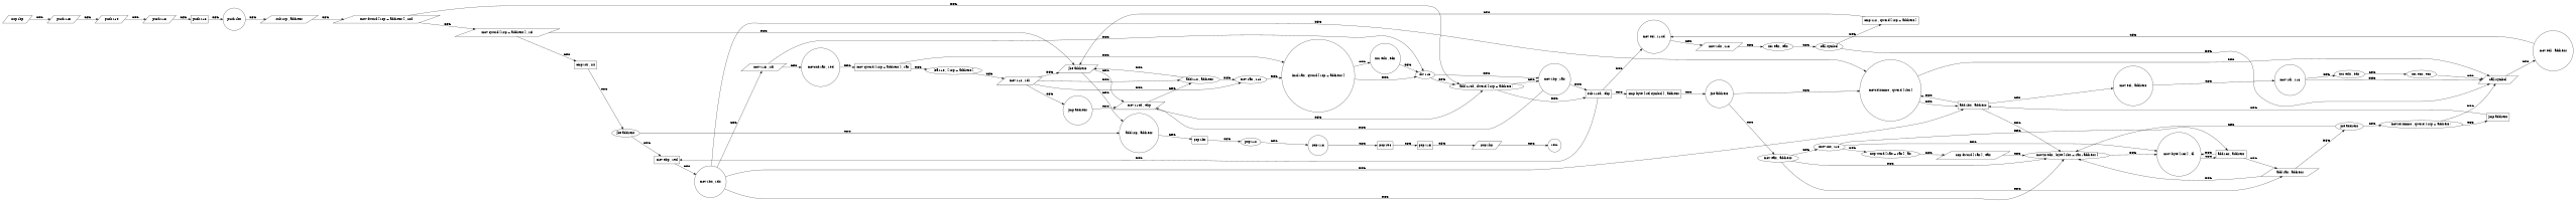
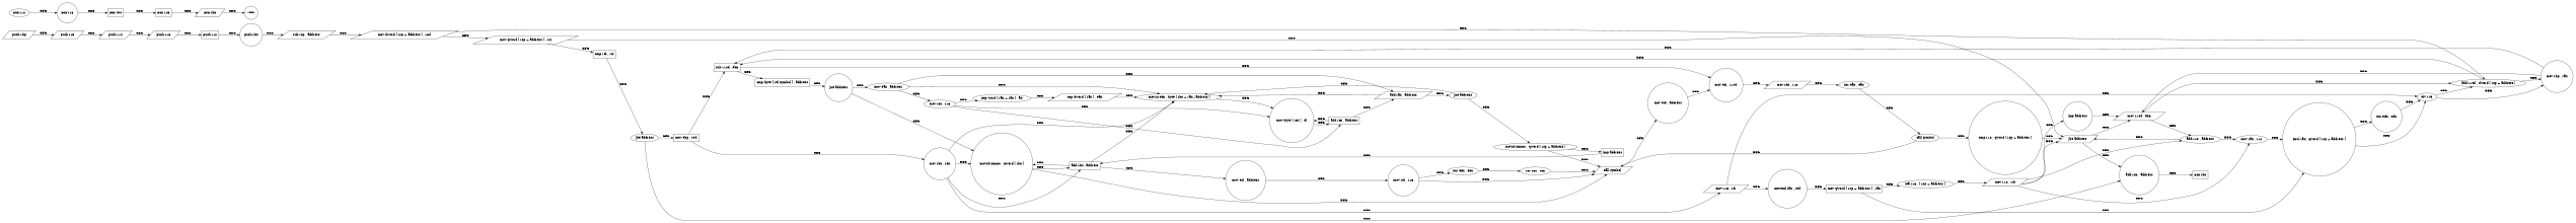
  digraph {
    rankdir=LR
    node [shape=circle]
-   n1 [label="nop rbp" shape=parallelogram]
+   n1 [label="push rbp" shape=parallelogram]
    n2 [label="push r15" shape=parallelogram]
    n3 [label="push r14" shape=parallelogram]
    n4 [label="push r13" shape=parallelogram]
    n5 [label="push r12" shape=box]
    n6 [label="push rbx"]
    n7 [label="sub rsp , address" shape=parallelogram]
    n8 [label="mov dword [ rsp + address ] , r8d" shape=parallelogram]
    n9 [label="mov qword [ rsp + address ] , rsi" shape=parallelogram]
    n10 [label="add r14d , dword [ rsp + address ]" shape=ellipse]
    n11 [label="cmp rdi , rsi" shape=box]
    n12 [label="jbe address" shape=parallelogram]
    n13 [label="sub r14d , ebp" shape=box]
    n14 [label="mov rbp , rax"]
    n15 [label="jbe address" shape=ellipse]
    n16 [label="add rsp , address"]
    n17 [label="mov r14d , ebp" shape=parallelogram]
    n18 [label="mov ebp , r9d" shape=box]
    n19 [label="pop rbx" shape=box]
    n20 [label="mov rbx , rdx"]
    n21 [label="pop r12" shape=ellipse]
    n22 [label="mov r15 , rdi" shape=parallelogram]
    n23 [label="movsd xmm0 , qword [ rbx ]"]
    n24 [label="add rbx , address" shape=box]
    n25 [label="movzx edx , byte [ rbx + rax - address ]" shape=ellipse]
    n26 [label="add r12 , address" shape=ellipse]
    n27 [label="cmp byte [ rel symbol ] , address" shape=box]
    n28 [label="mov esi , r14d"]
    n29 [label="pop r13"]
    n30 [label="pop r94" shape=box]
    n31 [label="pop r15" shape=box]
    n32 [label="pop rbp" shape=parallelogram]
    n33 [label=retn]
    n34 [label="movsxd rax , r9d"]
    n35 [label="div r15" shape=ellipse]
    n36 [label="call symbol" shape=parallelogram]
    n37 [label="mov esi , address"]
    n38 [label="mov byte [ rcx ] , dl"]
    n39 [label="mov qword [ rsp + address ] , rax" shape=box]
    n40 [label="lea r13 , [ rsp + address ]" shape=ellipse]
    n41 [label="imul rax , qword [ rsp + address ]"]
    n42 [label="mov r12 , rdi" shape=parallelogram]
    n43 [label="xor edx , edx"]
    n44 [label="jmp address"]
    n45 [label="mov rax , r12" shape=ellipse]
    n46 [label="jne address"]
    n47 [label="mov rdx , r13" shape=parallelogram]
    n48 [label="mov eax , address" shape=ellipse]
    n49 [label="mov rcx , r13" shape=ellipse]
    n50 [label="add rax , address" shape=parallelogram]
    n51 [label="mov edi , address"]
    n52 [label="nop word [ rax + rax ] , ax" shape=ellipse]
    n53 [label="add rcx , address" shape=box]
    n54 [label="jne address" shape=ellipse]
    n55 [label="mov rdi , r13"]
    n56 [label="nop dword [ rax ] , eax" shape=parallelogram]
    n57 [label="movsd xmm0 , qword [ rsp + address ]" shape=ellipse]
    n58 [label="jmp address" shape=box]
    n59 [label="xor edx , edx" shape=ellipse]
    n60 [label="xor ecx , ecx" shape=ellipse]
    n61 [label="xor eax , eax" shape=ellipse]
    n62 [label="call symbol" shape=ellipse]
-   n63 [label="cmp r12 , qword [ rsp + address ]" shape=box]
+   n63 [label="cmp r12 , qword [ rsp + address ]"]
    n1 -> n2 [label=CFG]
    n2 -> n3 [label=CFG]
    n3 -> n4 [label=CFG]
    n4 -> n5 [label=CFG]
    n5 -> n6 [label=CFG]
    n6 -> n7 [label=CFG]
    n7 -> n8 [label=CFG]
    n8 -> n9 [label=CFG]
    n8 -> n10 [label=DFG]
    n9 -> n11 [label=CFG]
    n9 -> n12 [label=DFG]
    n10 -> n13 [label=DFG]
    n10 -> n14 [label=CFG]
    n11 -> n15 [label=CFG]
    n12 -> n16 [label=CFG]
    n12 -> n17 [label=CFG]
    n13 -> n27 [label=CFG]
    n13 -> n28 [label=DFG]
    n14 -> n13 [label=DFG]
    n14 -> n17 [label=DFG]
    n15 -> n16 [label=CFG]
    n15 -> n18 [label=CFG]
    n16 -> n19 [label=CFG]
    n17 -> n10 [label=DFG]
    n17 -> n26 [label=CFG]
-   n13 -> n18 [label=DFG]
+   n18 -> n13 [label=DFG]
    n18 -> n20 [label=CFG]
-   n19 -> n21 [label=CFG]
    n20 -> n22 [label=CFG]
    n20 -> n23 [label=DFG]
    n20 -> n24 [label=DFG]
    n20 -> n25 [label=DFG]
    n21 -> n29 [label=CFG]
    n22 -> n34 [label=CFG]
    n22 -> n35 [label=DFG]
    n23 -> n24 [label=CFG]
    n23 -> n36 [label=DFG]
    n24 -> n23 [label=DFG]
    n24 -> n25 [label=DFG]
    n24 -> n37 [label=CFG]
    n25 -> n38 [label=DFG]
    n26 -> n12 [label=DFG]
    n26 -> n45 [label=DFG]
    n27 -> n46 [label=CFG]
    n28 -> n47 [label=CFG]
    n29 -> n30 [label=CFG]
    n30 -> n31 [label=CFG]
    n31 -> n32 [label=CFG]
    n32 -> n33 [label=CFG]
    n34 -> n39 [label=DFG]
    n35 -> n10 [label=CFG]
    n35 -> n14 [label=DFG]
    n36 -> n51 [label=CFG]
    n37 -> n55 [label=CFG]
    n38 -> n53 [label=CFG]
    n39 -> n40 [label=CFG]
    n39 -> n41 [label=DFG]
    n40 -> n42 [label=CFG]
    n41 -> n35 [label=DFG]
    n41 -> n43 [label=CFG]
    n42 -> n12 [label=DFG]
    n42 -> n26 [label=DFG]
    n42 -> n44 [label=CFG]
    n42 -> n45 [label=DFG]
    n43 -> n35 [label=DFG]
    n44 -> n17 [label=CFG]
    n45 -> n41 [label=DFG]
    n46 -> n23 [label=CFG]
    n46 -> n48 [label=CFG]
    n47 -> n61 [label=CFG]
    n48 -> n25 [label=DFG]
    n48 -> n49 [label=CFG]
    n48 -> n50 [label=DFG]
    n49 -> n38 [label=DFG]
    n49 -> n52 [label=CFG]
    n49 -> n53 [label=DFG]
    n50 -> n25 [label=DFG]
    n50 -> n54 [label=DFG]
    n51 -> n28 [label=CFG]
    n52 -> n56 [label=CFG]
    n53 -> n38 [label=DFG]
    n53 -> n50 [label=CFG]
    n54 -> n25 [label=CFG]
    n54 -> n57 [label=CFG]
    n55 -> n36 [label=DFG]
    n55 -> n59 [label=CFG]
    n56 -> n25 [label=CFG]
    n57 -> n36 [label=DFG]
    n57 -> n58 [label=CFG]
    n58 -> n24 [label=CFG]
    n59 -> n60 [label=CFG]
    n60 -> n36 [label=CFG]
    n61 -> n62 [label=CFG]
    n62 -> n36 [label=DFG]
    n62 -> n63 [label=CFG]
    n63 -> n12 [label=CFG]
  }
